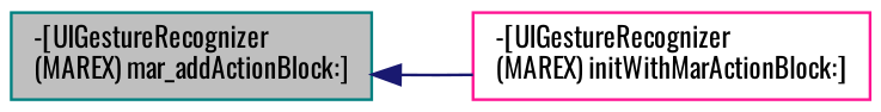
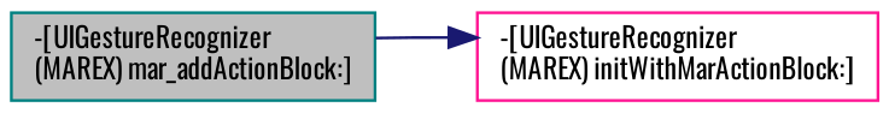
  digraph {
    rankdir=LR
    fontname=Oswald
    node [fontname=Oswald fontsize=10 shape=record style=filled]
    n1 [color=teal fillcolor=grey75 fontcolor=black height=0.2 label="-[UIGestureRecognizer\l(MAREX) mar_addActionBlock:]" width=0.4]
    n2 [color=deeppink fillcolor=white height=0.2 label="-[UIGestureRecognizer\l(MAREX) initWithMarActionBlock:]" width=0.4]
-   n1 -> n2 [color=midnightblue dir=back fontname=Oswald fontsize=10 labelfontname=Helvetica labelfontsize=10 style=solid]
+   n2 -> n1 [color=midnightblue dir=back fontname=Oswald fontsize=10 labelfontname=Helvetica labelfontsize=10 style=solid]
  }
